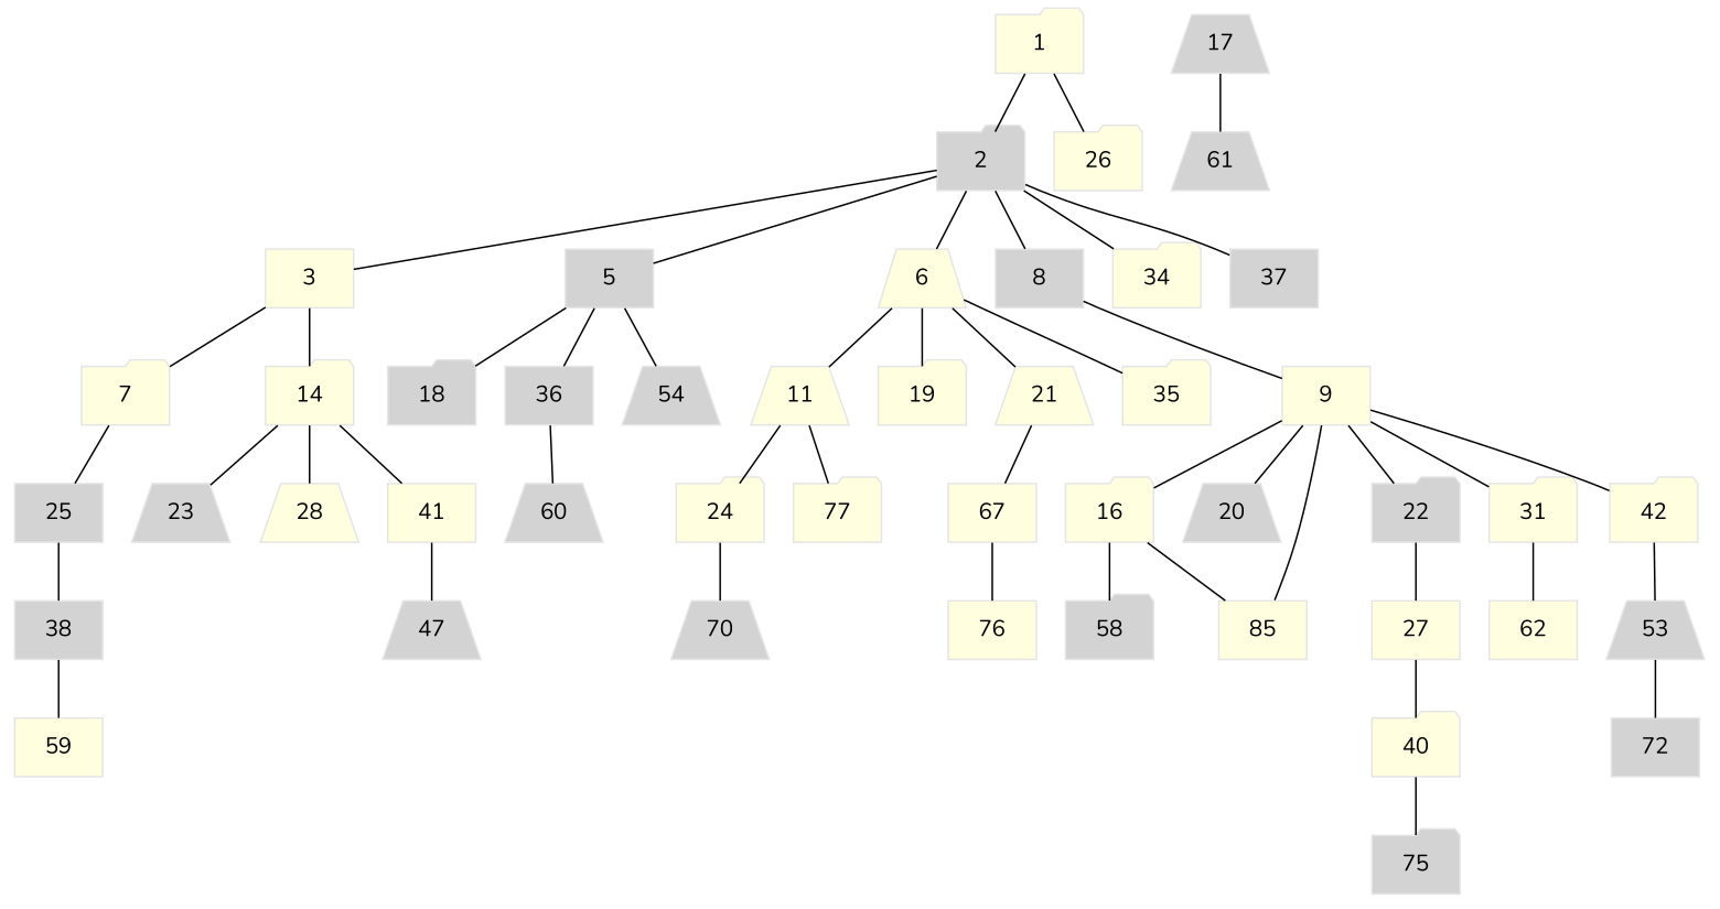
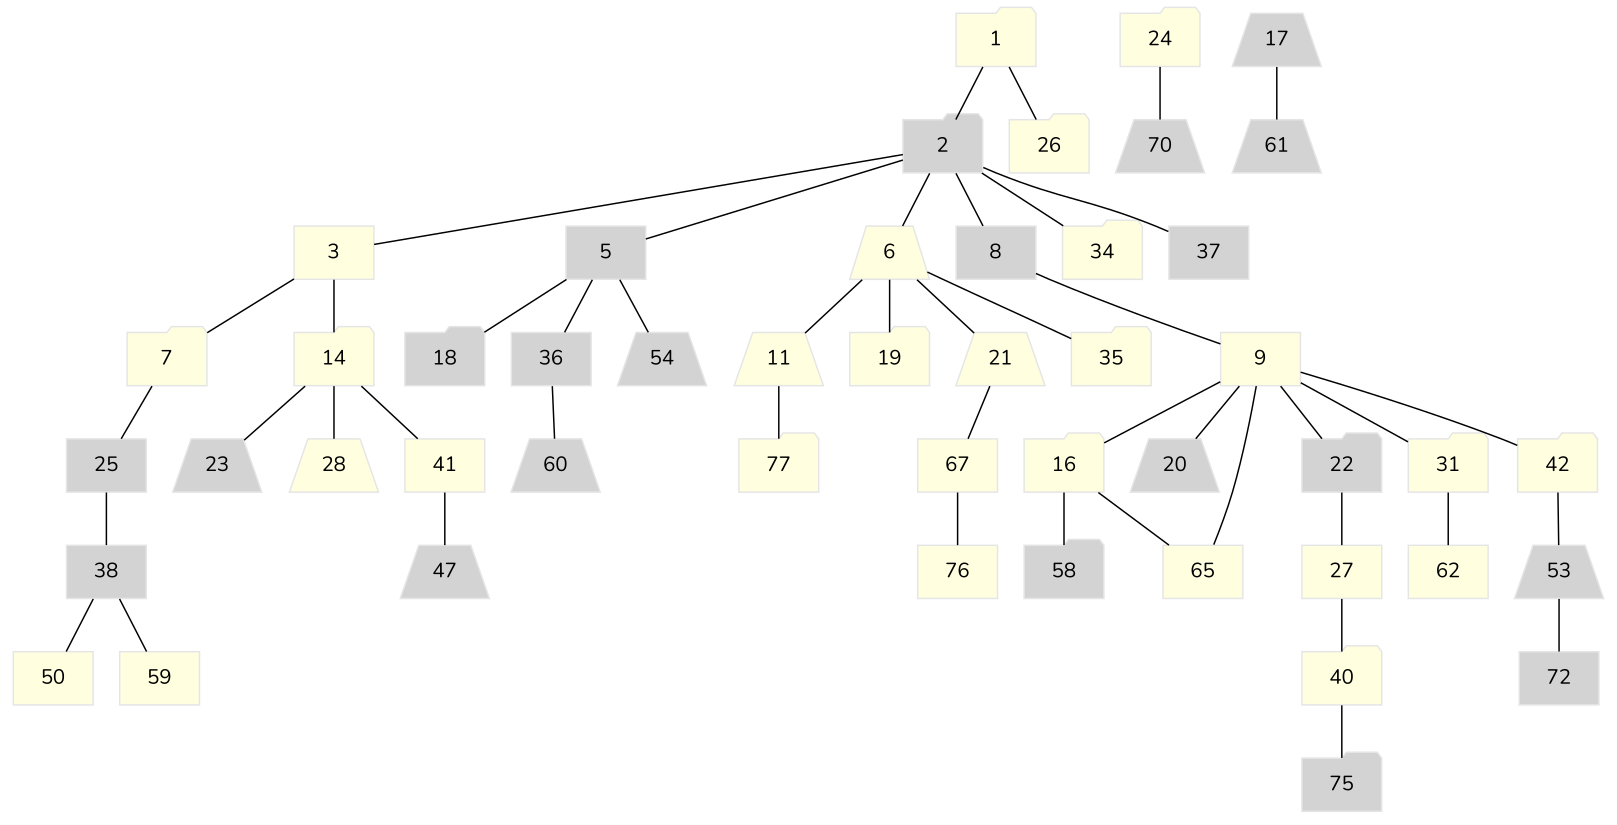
  graph {
    fontname=Nunito
    node [color=gray90 fillcolor=lightyellow fontname=Nunito shape=folder style=filled]
    edge [fontname=Nunito]
    1 [super="+12"]
    2 [fillcolor=lightgrey super="+4"]
    26 [super="+57"]
    3 [shape=box super="+52"]
    5 [fillcolor=lightgrey shape=box super="+39"]
    6 [shape=trapezium super="+13"]
    8 [fillcolor=lightgrey shape=box]
    34 [super="+46"]
    37 [fillcolor=lightgrey shape=box super="+63"]
    7 [super="+15"]
    14 [super="+74"]
    18 [fillcolor=lightgrey super="+30"]
    36 [fillcolor=lightgrey shape=box super="+68"]
    54 [fillcolor=lightgrey shape=trapezium]
    11 [shape=trapezium super="+66"]
    19
    21 [shape=trapezium super="+44"]
    35
    9 [shape=box super="+10"]
    25 [fillcolor=lightgrey shape=box]
    23 [fillcolor=lightgrey shape=trapezium]
    28 [shape=trapezium super="+49"]
    41 [shape=box super="+55"]
    60 [fillcolor=lightgrey shape=trapezium]
    24 [super="+29"]
    77
    67 [shape=box super="+69"]
    38 [fillcolor=lightgrey shape=box super="+71"]
    16 [super="+56"]
    20 [fillcolor=lightgrey shape=trapezium]
    22 [fillcolor=lightgrey]
    31 [super="+33"]
    42 [super="+48"]
-   65 [shape=box label=85]
+   65 [shape=box]
    58 [fillcolor=lightgrey]
    17 [fillcolor=lightgrey shape=trapezium super="+43"]
    61 [fillcolor=lightgrey shape=trapezium]
    27 [shape=box super="+32"]
    62 [shape=box]
    53 [fillcolor=lightgrey shape=trapezium super="+64"]
    70 [fillcolor=lightgrey shape=trapezium]
    47 [fillcolor=lightgrey shape=trapezium super="+73"]
    76 [shape=box]
    40 [super="+45"]
+   50 [shape=box super="+51"]
    59 [shape=box]
    75 [fillcolor=lightgrey]
    72 [fillcolor=lightgrey shape=box]
    1 -- 2
    1 -- 26
    2 -- 3
    2 -- 5
    2 -- 6
    2 -- 8
    2 -- 34
    2 -- 37
    3 -- 7
    3 -- 14
    5 -- 18
    5 -- 36
    5 -- 54
    6 -- 11
    6 -- 19
    6 -- 21
    6 -- 35
    8 -- 9
    7 -- 25
    14 -- 23
    14 -- 28
    14 -- 41
    36 -- 60
-   11 -- 24
    11 -- 77
    21 -- 67
    9 -- 16
    9 -- 20
    9 -- 22
    9 -- 31
    9 -- 42
    9 -- 65
    25 -- 38
    41 -- 47
    24 -- 70
    67 -- 76
+   38 -- 50
    38 -- 59
    16 -- 65
    16 -- 58
    22 -- 27
    31 -- 62
    42 -- 53
    17 -- 61
    27 -- 40
    53 -- 72
    40 -- 75
  }
